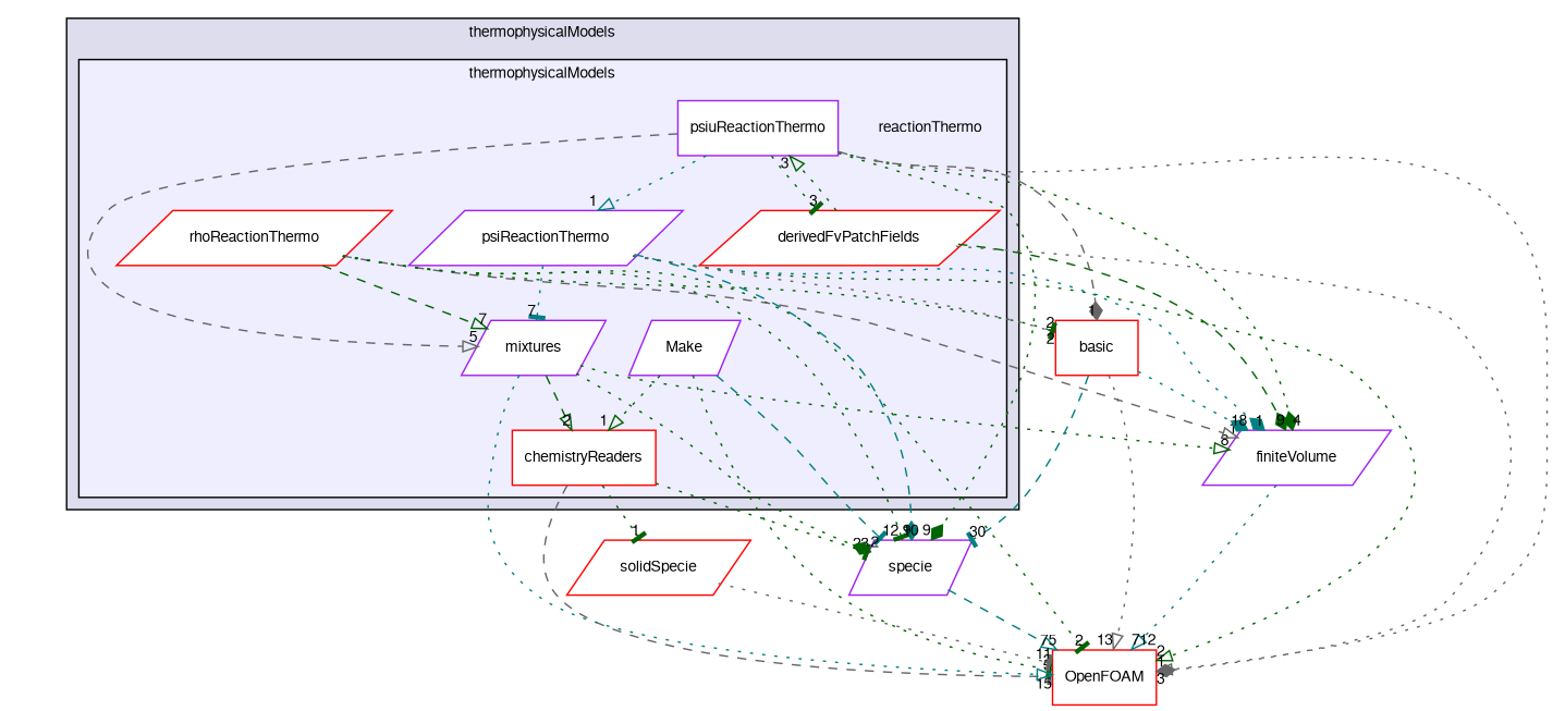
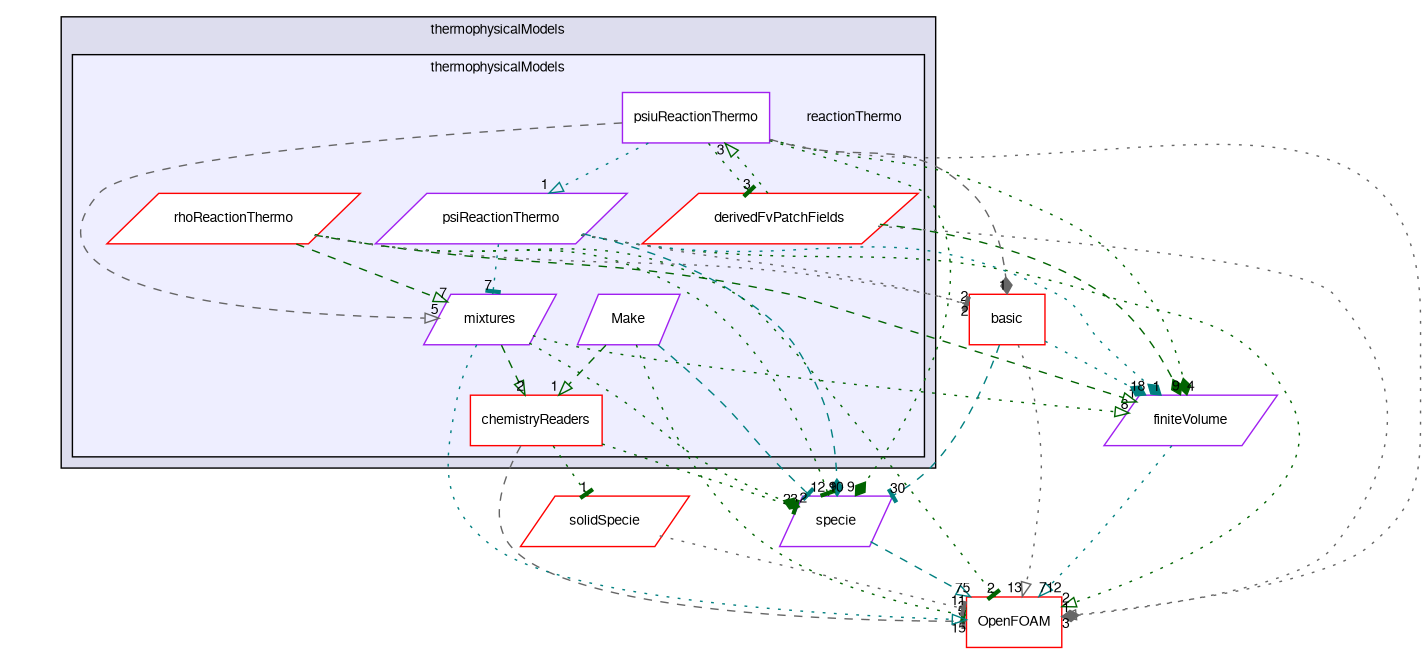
  digraph {
    compound=true
    node [color=purple fontname=FreeSans fontsize=10 shape=parallelogram fillcolor=white style=filled]
    edge [arrowhead=onormal color=darkgreen headlabel=1 labeldistance=1.5 labelfontname=FreeSans labelfontsize=10 style=dotted]
    n1 [label=reactionThermo shape=plaintext fillcolor="" style=""]
    n2 [color=red label=chemistryReaders shape=box]
    n3 [color=red label=derivedFvPatchFields]
    n4 [label=Make]
    n5 [label=mixtures]
    n6 [label=psiReactionThermo]
    n7 [label=psiuReactionThermo shape=box]
    n8 [color=red label=rhoReactionThermo]
    n9 [label=specie fillcolor="" style=""]
    n10 [color=red label=solidSpecie fillcolor="" style=""]
    n11 [color=red label=OpenFOAM shape=box fillcolor="" style=""]
    n12 [label=finiteVolume fillcolor="" style=""]
    n13 [color=red label=basic shape=box fillcolor="" style=""]
    subgraph cluster_1 {
      bgcolor="#ddddee"
      fontname=FreeSans
      fontsize=10
      label=thermophysicalModels
      pencolor=black
      subgraph cluster_2 {
        bgcolor="#eeeeff"
        fontname=FreeSans
        fontsize=10
        label=thermophysicalModels
        pencolor=black
        n1
        n2
        n3
        n4
        n5
        n6
        n7
        n8
      }
    }
    n2 -> n9 [arrowhead=tee headlabel=23]
    n2 -> n10 [arrowhead=tee]
    n2 -> n11 [arrowhead=tee color=gray40 headlabel=15 style=dashed]
    n3 -> n7 [headlabel=3]
    n3 -> n11 [arrowhead=diamond color=gray40 headlabel=3]
    n3 -> n12 [arrowhead=diamond headlabel=9 style=dashed]
-   n4 -> n2
+   n4 -> n2 [style=dashed]
    n4 -> n9 [arrowhead=tee color=teal headlabel=12 style=dashed]
    n4 -> n11 [arrowhead=tee headlabel=2]
    n5 -> n2 [headlabel=2 style=dashed]
    n5 -> n9 [arrowhead=diamond headlabel=2]
    n5 -> n11 [color=teal headlabel=3]
    n5 -> n12 [headlabel=8]
    n6 -> n5 [arrowhead=tee color=teal headlabel=7]
    n6 -> n9 [arrowhead=diamond color=teal headlabel=9 style=dashed]
    n6 -> n11 [headlabel=2]
    n6 -> n12 [arrowhead=diamond color=teal]
    n6 -> n13 [arrowhead=tee color=gray40 headlabel=2]
    n7 -> n3 [arrowhead=tee headlabel=3]
    n7 -> n5 [color=gray40 headlabel=5 style=dashed]
    n7 -> n6 [color=teal]
    n7 -> n9 [arrowhead=diamond headlabel=9]
    n7 -> n11 [color=gray40]
    n7 -> n12 [arrowhead=diamond headlabel=4]
    n7 -> n13 [arrowhead=diamond color=gray40 style=dashed]
    n8 -> n5 [headlabel=7 style=dashed]
    n8 -> n9 [arrowhead=tee headlabel=10]
    n8 -> n11 [arrowhead=tee headlabel=2]
-   n8 -> n12 [color=gray40 style=dashed]
-   n8 -> n13 [arrowhead=tee headlabel=2]
+   n8 -> n12 [style=dashed]
+   n8 -> n13 [arrowhead=tee color=gray40 headlabel=2]
    n9 -> n11 [color=teal headlabel=75 style=dashed]
    n10 -> n11 [arrowhead=tee color=gray40 headlabel=11]
    n12 -> n11 [color=teal headlabel=712]
    n13 -> n9 [arrowhead=tee color=teal headlabel=30 style=dashed]
    n13 -> n11 [color=gray40 headlabel=13]
    n13 -> n12 [arrowhead=diamond color=teal headlabel=18]
  }
